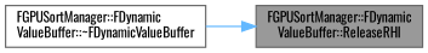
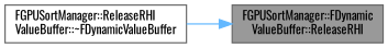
  digraph {
    rankdir=RL
    fontname=Oswald
    node [fontname=Oswald fontsize=10 shape=box style=filled]
    n1 [color=gray40 fillcolor=grey60 fontcolor=black height=0.2 label="FGPUSortManager::FDynamic\lValueBuffer::ReleaseRHI" width=0.4]
-   n2 [color=grey40 fillcolor=white height=0.2 label="FGPUSortManager::FDynamic\lValueBuffer::~FDynamicValueBuffer" width=0.4]
+   n2 [color=grey40 fillcolor=white height=0.2 label="FGPUSortManager::ReleaseRHI\lValueBuffer::~FDynamicValueBuffer" width=0.4]
    n1 -> n2 [color=steelblue1 dir=back fontname=Oswald fontsize=10 labelfontname=Helvetica labelfontsize=10 style=solid]
  }
